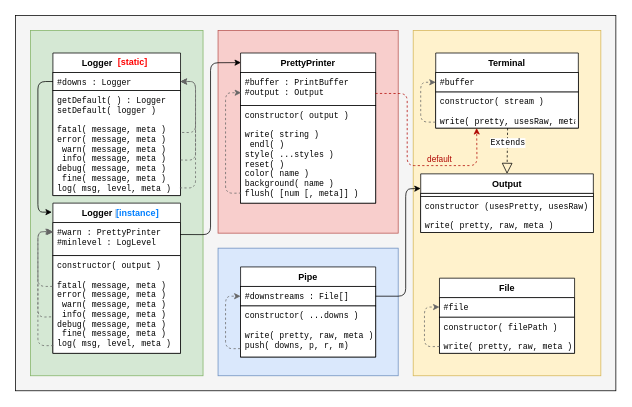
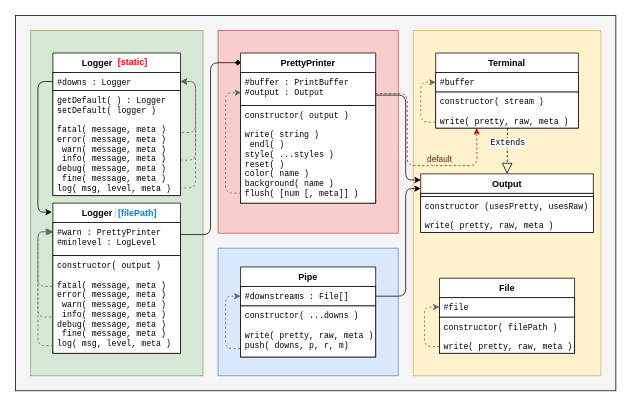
  <mxCell id="0" />
  <mxCell id="1" parent="0" />
  <mxCell id="2" value="" style="rounded=0;whiteSpace=wrap;html=1;shadow=0;sketch=0;strokeWidth=1;fillColor=#f5f5f5;fontFamily=Courier New;fontSize=11;fontColor=#333333;" parent="1" vertex="1"><mxGeometry y="20" width="800" height="500" as="geometry" x="20" /></mxCell>
  <mxCell id="3" value="" style="rounded=0;whiteSpace=wrap;html=1;shadow=0;sketch=0;strokeColor=#6c8ebf;strokeWidth=1;fillColor=#dae8fc;fontFamily=Helvetica;fontSize=12;" parent="1" vertex="1"><mxGeometry x="290" y="330" width="240" height="170" as="geometry" /></mxCell>
  <mxCell id="4" value="" style="rounded=0;whiteSpace=wrap;html=1;fillColor=#d5e8d4;strokeColor=#82b366;" parent="1" vertex="1"><mxGeometry x="40" y="40" width="230" height="460" as="geometry" /></mxCell>
  <mxCell id="5" value="Logger [000000]" style="swimlane;fontStyle=1;align=center;verticalAlign=top;childLayout=stackLayout;horizontal=1;startSize=26;horizontalStack=0;resizeParent=1;resizeParentMax=0;resizeLast=0;collapsible=1;marginBottom=0;gradientColor=none;" parent="1" vertex="1"><mxGeometry x="70" y="70" width="170" height="190" as="geometry" /></mxCell>
  <mxCell id="6" value="#downs : Logger" style="text;align=left;verticalAlign=top;spacingLeft=4;spacingRight=4;overflow=hidden;rotatable=0;points=[[0,0.5],[1,0.5]];portConstraint=eastwest;fontFamily=Courier New;fontSize=11;fillColor=#ffffff;strokeColor=#000000;" parent="5" vertex="1"><mxGeometry y="26" width="170" height="24" as="geometry" /></mxCell>
  <mxCell id="7" value="getDefault( ) : Logger&#10;setDefault( logger )&#10;&#10;fatal( message, meta )&#10;error( message, meta )&#10; warn( message, meta )&#10; info( message, meta )&#10;debug( message, meta )&#10; fine( message, meta )&#10;log( msg, level, meta )" style="text;align=left;verticalAlign=top;spacingLeft=4;spacingRight=4;overflow=hidden;rotatable=0;points=[[0,0.5],[1,0.5]];portConstraint=eastwest;fontFamily=Courier New;fontSize=11;fillColor=#ffffff;strokeColor=#000000;" parent="5" vertex="1"><mxGeometry y="50" width="170" height="140" as="geometry" /></mxCell>
  <mxCell id="8" value="" style="endArrow=classic;html=1;dashed=1;fontFamily=Courier New;fontSize=11;exitX=1.012;exitY=0.399;exitDx=0;exitDy=0;exitPerimeter=0;entryX=1;entryY=0.5;entryDx=0;entryDy=0;strokeColor=#666666;" parent="5" source="7" target="6" edge="1"><mxGeometry width="50" height="50" relative="1" as="geometry"><mxPoint x="180" y="210" as="sourcePoint" /><mxPoint x="230" y="160" as="targetPoint" /><Array as="points"><mxPoint x="190" y="106" /><mxPoint x="190" y="38" /></Array></mxGeometry></mxCell>
  <mxCell id="9" value="" style="endArrow=classic;html=1;dashed=1;fontFamily=Courier New;fontSize=11;exitX=0.995;exitY=0.926;exitDx=0;exitDy=0;exitPerimeter=0;entryX=1;entryY=0.5;entryDx=0;entryDy=0;strokeColor=#666666;" parent="5" source="7" target="6" edge="1"><mxGeometry width="50" height="50" relative="1" as="geometry"><mxPoint x="182.04" y="115.86" as="sourcePoint" /><mxPoint x="180" y="48" as="targetPoint" /><Array as="points"><mxPoint x="190" y="180" /><mxPoint x="190" y="38" /></Array></mxGeometry></mxCell>
  <mxCell id="10" value="" style="endArrow=classic;html=1;dashed=1;fontFamily=Courier New;fontSize=11;exitX=1;exitY=0.75;exitDx=0;exitDy=0;entryX=1;entryY=0.5;entryDx=0;entryDy=0;strokeColor=#666666;" parent="5" source="5" target="6" edge="1"><mxGeometry width="50" height="50" relative="1" as="geometry"><mxPoint x="182.04" y="115.86" as="sourcePoint" /><mxPoint x="180" y="48" as="targetPoint" /><Array as="points"><mxPoint x="190" y="143" /><mxPoint x="190" y="38" /></Array></mxGeometry></mxCell>
  <mxCell id="11" value="" style="endArrow=classic;html=1;fontFamily=Courier New;fontSize=11;exitX=0;exitY=0.5;exitDx=0;exitDy=0;entryX=-0.008;entryY=0.06;entryDx=0;entryDy=0;entryPerimeter=0;" parent="1" source="6" target="12" edge="1"><mxGeometry width="50" height="50" relative="1" as="geometry"><mxPoint x="-120" y="190" as="sourcePoint" /><mxPoint x="-70" y="140" as="targetPoint" /><Array as="points"><mxPoint x="50" y="108" /><mxPoint x="50" y="282" /></Array></mxGeometry></mxCell>
  <mxCell id="12" value="Logger [000000]" style="swimlane;fontStyle=1;align=center;verticalAlign=top;childLayout=stackLayout;horizontal=1;startSize=26;horizontalStack=0;resizeParent=1;resizeParentMax=0;resizeLast=0;collapsible=1;marginBottom=0;gradientColor=none;" parent="1" vertex="1"><mxGeometry x="70" y="270" width="170" height="200" as="geometry" /></mxCell>
  <mxCell id="13" value="#warn : PrettyPrinter&#10;#minlevel : LogLevel" style="text;align=left;verticalAlign=top;spacingLeft=4;spacingRight=4;overflow=hidden;rotatable=0;points=[[0,0.5],[1,0.5]];portConstraint=eastwest;fillColor=#ffffff;strokeColor=#000000;fontFamily=Courier New;fontSize=11;" parent="12" vertex="1"><mxGeometry y="26" width="170" height="44" as="geometry" /></mxCell>
  <mxCell id="14" value="constructor( output )&#10;&#10;fatal( message, meta )&#10;error( message, meta )&#10; warn( message, meta )&#10; info( message, meta )&#10;debug( message, meta )&#10; fine( message, meta )&#10;log( msg, level, meta )" style="text;align=left;verticalAlign=top;spacingLeft=4;spacingRight=4;overflow=hidden;rotatable=0;points=[[0,0.5],[1,0.5]];portConstraint=eastwest;fillColor=#ffffff;strokeColor=#000000;fontFamily=Courier New;fontSize=11;" parent="12" vertex="1"><mxGeometry y="70" width="170" height="130" as="geometry" /></mxCell>
  <mxCell id="15" value="" style="endArrow=classic;html=1;dashed=1;fontFamily=Courier New;fontSize=11;entryX=-0.001;entryY=0.282;entryDx=0;entryDy=0;entryPerimeter=0;exitX=-0.004;exitY=0.315;exitDx=0;exitDy=0;exitPerimeter=0;strokeColor=#666666;" parent="12" source="14" target="13" edge="1"><mxGeometry width="50" height="50" relative="1" as="geometry"><mxPoint x="-250" y="80" as="sourcePoint" /><mxPoint x="-200" y="30" as="targetPoint" /><Array as="points"><mxPoint x="-20" y="111" /><mxPoint x="-20" y="38" /></Array></mxGeometry></mxCell>
  <mxCell id="16" value="" style="endArrow=classic;html=1;dashed=1;fontFamily=Courier New;fontSize=11;exitX=0.003;exitY=0.922;exitDx=0;exitDy=0;exitPerimeter=0;entryX=0.003;entryY=0.282;entryDx=0;entryDy=0;entryPerimeter=0;strokeColor=#666666;" parent="12" source="14" target="13" edge="1"><mxGeometry width="50" height="50" relative="1" as="geometry"><mxPoint x="-180" y="100" as="sourcePoint" /><mxPoint x="-130" y="50" as="targetPoint" /><Array as="points"><mxPoint x="-20" y="190" /><mxPoint x="-20" y="38" /></Array></mxGeometry></mxCell>
  <mxCell id="17" value="" style="endArrow=classic;html=1;dashed=1;fontFamily=Courier New;fontSize=11;entryX=-0.008;entryY=0.269;entryDx=0;entryDy=0;entryPerimeter=0;exitX=-0.014;exitY=0.627;exitDx=0;exitDy=0;exitPerimeter=0;strokeColor=#666666;" parent="12" source="14" target="13" edge="1"><mxGeometry width="50" height="50" relative="1" as="geometry"><mxPoint x="-100" y="190" as="sourcePoint" /><mxPoint x="-120" y="40" as="targetPoint" /><Array as="points"><mxPoint x="-20" y="152" /><mxPoint x="-20" y="38" /></Array></mxGeometry></mxCell>
  <mxCell id="18" value="" style="rounded=0;whiteSpace=wrap;html=1;shadow=0;sketch=0;strokeColor=#b85450;strokeWidth=1;fillColor=#f8cecc;fontFamily=Helvetica;fontSize=12;" parent="1" vertex="1"><mxGeometry x="290" y="40" width="240" height="270" as="geometry" /></mxCell>
- <mxCell id="19" value="" style="endArrow=classic;html=1;fontFamily=Helvetica;fontSize=12;entryX=0.003;entryY=0.064;entryDx=0;entryDy=0;entryPerimeter=0;exitX=0.997;exitY=0.36;exitDx=0;exitDy=0;exitPerimeter=0;" parent="1" source="13" target="20" edge="1"><mxGeometry width="50" height="50" relative="1" as="geometry"><mxPoint x="250" y="280" as="sourcePoint" /><mxPoint x="300" y="230" as="targetPoint" /><Array as="points"><mxPoint x="280" y="312" /><mxPoint x="280" y="83" /></Array></mxGeometry></mxCell>
+ <mxCell id="19" value="" style="endArrow=diamond;html=1;fontFamily=Helvetica;fontSize=12;entryX=0.003;entryY=0.064;entryDx=0;entryDy=0;entryPerimeter=0;exitX=0.997;exitY=0.36;exitDx=0;exitDy=0;exitPerimeter=0;" parent="1" source="13" target="20" edge="1"><mxGeometry width="50" height="50" relative="1" as="geometry"><mxPoint x="250" y="280" as="sourcePoint" /><mxPoint x="300" y="230" as="targetPoint" /><Array as="points"><mxPoint x="280" y="312" /><mxPoint x="280" y="83" /></Array></mxGeometry></mxCell>
  <mxCell id="20" value="PrettyPrinter" style="swimlane;fontStyle=1;align=center;verticalAlign=top;childLayout=stackLayout;horizontal=1;startSize=26;horizontalStack=0;resizeParent=1;resizeParentMax=0;resizeLast=0;collapsible=1;marginBottom=0;rounded=0;shadow=0;sketch=0;strokeColor=#000000;strokeWidth=1;fillColor=#ffffff;gradientColor=none;fontFamily=Helvetica;fontSize=12;" parent="1" vertex="1"><mxGeometry x="320" y="70" width="180" height="200" as="geometry" /></mxCell>
  <mxCell id="21" value="#buffer : PrintBuffer&#10;#output : Output" style="text;align=left;verticalAlign=top;spacingLeft=4;spacingRight=4;overflow=hidden;rotatable=0;points=[[0,0.5],[1,0.5]];portConstraint=eastwest;fillColor=#ffffff;strokeColor=#000000;fontFamily=Courier New;fontSize=11;" parent="20" vertex="1"><mxGeometry y="26" width="180" height="44" as="geometry" /></mxCell>
  <mxCell id="22" value="constructor( output )&#10;&#10;write( string )&#10; endl( )&#10;style( ...styles )&#10;reset( )&#10;color( name )&#10;background( name )&#10;flush( [num [, meta]] )" style="text;align=left;verticalAlign=top;spacingLeft=4;spacingRight=4;overflow=hidden;rotatable=0;points=[[0,0.5],[1,0.5]];portConstraint=eastwest;fillColor=#ffffff;strokeColor=#000000;fontFamily=Courier New;fontSize=11;" parent="20" vertex="1"><mxGeometry y="70" width="180" height="130" as="geometry" /></mxCell>
  <mxCell id="23" value="" style="endArrow=classic;html=1;fontFamily=Courier New;fontSize=11;exitX=0.004;exitY=0.897;exitDx=0;exitDy=0;exitPerimeter=0;entryX=0.004;entryY=0.611;entryDx=0;entryDy=0;entryPerimeter=0;dashed=1;strokeColor=#666666;" parent="20" source="22" target="21" edge="1"><mxGeometry width="50" height="50" relative="1" as="geometry"><mxPoint x="240" y="180" as="sourcePoint" /><mxPoint x="290" y="130" as="targetPoint" /><Array as="points"><mxPoint x="-20" y="187" /><mxPoint x="-20" y="53" /></Array></mxGeometry></mxCell>
  <mxCell id="24" value="Pipe" style="swimlane;fontStyle=1;align=center;verticalAlign=top;childLayout=stackLayout;horizontal=1;startSize=26;horizontalStack=0;resizeParent=1;resizeParentMax=0;resizeLast=0;collapsible=1;marginBottom=0;rounded=0;shadow=0;sketch=0;strokeColor=#000000;strokeWidth=1;fillColor=#ffffff;gradientColor=none;fontFamily=Helvetica;fontSize=12;" parent="1" vertex="1"><mxGeometry x="320" y="355" width="180" height="120" as="geometry" /></mxCell>
  <mxCell id="25" value="#downstreams : File[]" style="text;align=left;verticalAlign=top;spacingLeft=4;spacingRight=4;overflow=hidden;rotatable=0;points=[[0,0.5],[1,0.5]];portConstraint=eastwest;fillColor=#ffffff;strokeColor=#000000;fontFamily=Courier New;fontSize=11;" parent="24" vertex="1"><mxGeometry y="26" width="180" height="26" as="geometry" /></mxCell>
  <mxCell id="26" value="constructor( ...downs )&#10;&#10;write( pretty, raw, meta )&#10;push( downs, p, r, m)" style="text;align=left;verticalAlign=top;spacingLeft=4;spacingRight=4;overflow=hidden;rotatable=0;points=[[0,0.5],[1,0.5]];portConstraint=eastwest;fillColor=#ffffff;strokeColor=#000000;fontFamily=Courier New;fontSize=11;" parent="24" vertex="1"><mxGeometry y="52" width="180" height="68" as="geometry" /></mxCell>
  <mxCell id="27" value="" style="endArrow=classic;html=1;fontFamily=Courier New;fontSize=11;exitX=-0.002;exitY=0.836;exitDx=0;exitDy=0;exitPerimeter=0;entryX=0;entryY=0.5;entryDx=0;entryDy=0;dashed=1;strokeColor=#666666;" parent="24" source="26" target="25" edge="1"><mxGeometry width="50" height="50" relative="1" as="geometry"><mxPoint x="-470" as="sourcePoint" /><mxPoint x="-420" y="-50" as="targetPoint" /><Array as="points"><mxPoint x="-20" y="109" /><mxPoint x="-20" y="39" /></Array></mxGeometry></mxCell>
  <mxCell id="28" value="" style="rounded=0;whiteSpace=wrap;html=1;shadow=0;sketch=0;strokeColor=#d6b656;strokeWidth=1;fillColor=#fff2cc;fontFamily=Courier New;fontSize=11;" parent="1" vertex="1"><mxGeometry x="550" y="40" width="250" height="460" as="geometry" /></mxCell>
  <mxCell id="29" value="Output" style="swimlane;fontStyle=1;align=center;verticalAlign=top;childLayout=stackLayout;horizontal=1;startSize=26;horizontalStack=0;resizeParent=1;resizeParentMax=0;resizeLast=0;collapsible=1;marginBottom=0;rounded=0;shadow=0;sketch=0;strokeColor=#000000;strokeWidth=1;fillColor=#ffffff;gradientColor=none;fontFamily=Helvetica;fontSize=12;" parent="1" vertex="1"><mxGeometry x="560" y="231" width="230" height="78" as="geometry" /></mxCell>
  <mxCell id="30" value="" style="text;align=left;verticalAlign=top;spacingLeft=4;spacingRight=4;overflow=hidden;rotatable=0;points=[[0,0.5],[1,0.5]];portConstraint=eastwest;fillColor=#ffffff;strokeColor=#000000;fontFamily=Courier New;fontSize=11;" parent="29" vertex="1"><mxGeometry y="26" width="230" height="4" as="geometry" /></mxCell>
  <mxCell id="31" value="constructor (usesPretty, usesRaw)&#10;&#10;write( pretty, raw, meta )" style="text;align=left;verticalAlign=top;spacingLeft=4;spacingRight=4;overflow=hidden;rotatable=0;points=[[0,0.5],[1,0.5]];portConstraint=eastwest;fillColor=#ffffff;strokeColor=#000000;fontFamily=Courier New;fontSize=11;" parent="29" vertex="1"><mxGeometry y="30" width="230" height="48" as="geometry" /></mxCell>
  <mxCell id="32" value="File" style="swimlane;fontStyle=1;align=center;verticalAlign=top;childLayout=stackLayout;horizontal=1;startSize=26;horizontalStack=0;resizeParent=1;resizeParentMax=0;resizeLast=0;collapsible=1;marginBottom=0;rounded=0;shadow=0;sketch=0;strokeColor=#000000;strokeWidth=1;fillColor=#ffffff;gradientColor=none;fontFamily=Helvetica;fontSize=12;" parent="1" vertex="1"><mxGeometry x="585" y="370" width="180" height="100" as="geometry" /></mxCell>
  <mxCell id="33" value="#file" style="text;align=left;verticalAlign=top;spacingLeft=4;spacingRight=4;overflow=hidden;rotatable=0;points=[[0,0.5],[1,0.5]];portConstraint=eastwest;fillColor=#ffffff;strokeColor=#000000;fontFamily=Courier New;fontSize=11;" parent="32" vertex="1"><mxGeometry y="26" width="180" height="26" as="geometry" /></mxCell>
  <mxCell id="34" value="constructor( filePath )&#10;&#10;write( pretty, raw, meta )" style="text;align=left;verticalAlign=top;spacingLeft=4;spacingRight=4;overflow=hidden;rotatable=0;points=[[0,0.5],[1,0.5]];portConstraint=eastwest;fillColor=#ffffff;strokeColor=#000000;fontFamily=Courier New;fontSize=11;" parent="32" vertex="1"><mxGeometry y="52" width="180" height="48" as="geometry" /></mxCell>
  <mxCell id="35" value="Terminal" style="swimlane;fontStyle=1;align=center;verticalAlign=top;childLayout=stackLayout;horizontal=1;startSize=26;horizontalStack=0;resizeParent=1;resizeParentMax=0;resizeLast=0;collapsible=1;marginBottom=0;rounded=0;shadow=0;sketch=0;strokeColor=#000000;strokeWidth=1;fillColor=#ffffff;gradientColor=none;fontFamily=Helvetica;fontSize=12;" parent="1" vertex="1"><mxGeometry x="580" y="70" width="190" height="100" as="geometry" /></mxCell>
  <mxCell id="36" value="#buffer" style="text;align=left;verticalAlign=top;spacingLeft=4;spacingRight=4;overflow=hidden;rotatable=0;points=[[0,0.5],[1,0.5]];portConstraint=eastwest;fillColor=#ffffff;strokeColor=#000000;fontFamily=Courier New;fontSize=11;" parent="35" vertex="1"><mxGeometry y="26" width="190" height="26" as="geometry" /></mxCell>
- <mxCell id="37" value="constructor( stream )&#10;&#10;write( pretty, usesRaw, meta )" style="text;align=left;verticalAlign=top;spacingLeft=4;spacingRight=4;overflow=hidden;rotatable=0;points=[[0,0.5],[1,0.5]];portConstraint=eastwest;fillColor=#ffffff;strokeColor=#000000;fontFamily=Courier New;fontSize=11;" parent="35" vertex="1"><mxGeometry y="52" width="190" height="48" as="geometry" /></mxCell>
+ <mxCell id="37" value="constructor( stream )&#10;&#10;write( pretty, raw, meta )" style="text;align=left;verticalAlign=top;spacingLeft=4;spacingRight=4;overflow=hidden;rotatable=0;points=[[0,0.5],[1,0.5]];portConstraint=eastwest;fillColor=#ffffff;strokeColor=#000000;fontFamily=Courier New;fontSize=11;" parent="35" vertex="1"><mxGeometry y="52" width="190" height="48" as="geometry" /></mxCell>
  <mxCell id="38" value="" style="endArrow=classic;html=1;fontFamily=Courier New;fontSize=11;exitX=-0.002;exitY=0.836;exitDx=0;exitDy=0;exitPerimeter=0;entryX=0;entryY=0.5;entryDx=0;entryDy=0;dashed=1;strokeColor=#666666;" parent="35" source="37" target="36" edge="1"><mxGeometry width="50" height="50" relative="1" as="geometry"><mxPoint x="-470" as="sourcePoint" /><mxPoint x="-420" y="-50" as="targetPoint" /><Array as="points"><mxPoint x="-20" y="92" /><mxPoint x="-20" y="39" /></Array></mxGeometry></mxCell>
  <mxCell id="39" value="Extends" style="endArrow=block;endSize=12;endFill=0;html=1;dashed=1;fontFamily=Courier New;fontSize=11;exitX=0.504;exitY=1.003;exitDx=0;exitDy=0;entryX=0.5;entryY=0;entryDx=0;entryDy=0;exitPerimeter=0;" parent="1" source="37" target="29" edge="1"><mxGeometry x="-0.333" width="160" relative="1" as="geometry"><mxPoint x="769.43" y="240" as="sourcePoint" /><mxPoint x="769.43" y="180" as="targetPoint" /><mxPoint as="offset" /></mxGeometry></mxCell>
+ <mxCell id="40" value="" style="endArrow=classic;html=1;fontFamily=Courier New;fontSize=11;exitX=1;exitY=0.684;exitDx=0;exitDy=0;entryX=0.001;entryY=0.105;entryDx=0;entryDy=0;entryPerimeter=0;exitPerimeter=0;" parent="1" source="21" target="29" edge="1"><mxGeometry width="50" height="50" relative="1" as="geometry"><mxPoint x="930" y="300" as="sourcePoint" /><mxPoint x="940" y="400" as="targetPoint" /><Array as="points"><mxPoint x="540" y="126" /><mxPoint x="540" y="239" /></Array></mxGeometry></mxCell>
  <mxCell id="41" value="" style="endArrow=classic;html=1;exitX=0.998;exitY=0.633;exitDx=0;exitDy=0;exitPerimeter=0;entryX=0.287;entryY=1;entryDx=0;entryDy=0;entryPerimeter=0;dashed=1;endFill=1;strokeColor=#B00600;" parent="1" source="21" target="37" edge="1"><mxGeometry relative="1" as="geometry"><mxPoint x="500" y="-10" as="sourcePoint" /><mxPoint x="600" y="-10" as="targetPoint" /><Array as="points"><mxPoint x="542" y="124" /><mxPoint x="542" y="220" /><mxPoint x="635" y="220" /></Array></mxGeometry></mxCell>
  <mxCell id="42" value="default" style="edgeLabel;resizable=0;html=1;align=center;verticalAlign=middle;labelBackgroundColor=none;fontColor=#B00600;" parent="41" connectable="0" vertex="1"><mxGeometry relative="1" as="geometry"><mxPoint x="40" y="-8.48" as="offset" /></mxGeometry></mxCell>
  <mxCell id="43" value="" style="endArrow=classic;html=1;fontFamily=Courier New;fontSize=11;entryX=0;entryY=0.5;entryDx=0;entryDy=0;dashed=1;strokeColor=#666666;" parent="1" edge="1"><mxGeometry width="50" height="50" relative="1" as="geometry"><mxPoint x="585" y="461" as="sourcePoint" /><mxPoint x="585" y="408.44" as="targetPoint" /><Array as="points"><mxPoint x="565" y="461.44" /><mxPoint x="565" y="408.44" /></Array></mxGeometry></mxCell>
- <mxCell id="44" value="[instance]" style="text;html=1;strokeColor=none;align=center;verticalAlign=middle;whiteSpace=wrap;rounded=0;labelBackgroundColor=none;fontColor=#007FFF;fillColor=#ffffff;fontStyle=1" parent="1" vertex="1"><mxGeometry x="153" y="273" width="60" height="20" as="geometry" /></mxCell>
+ <mxCell id="44" value="[filePath]" style="text;html=1;strokeColor=none;align=center;verticalAlign=middle;whiteSpace=wrap;rounded=0;labelBackgroundColor=none;fontColor=#007FFF;fillColor=#ffffff;fontStyle=1" parent="1" vertex="1"><mxGeometry x="153" y="273" width="60" height="20" as="geometry" /></mxCell>
  <mxCell id="45" value="[static]&amp;nbsp; &amp;nbsp; &amp;nbsp;" style="text;html=1;strokeColor=none;align=center;verticalAlign=middle;whiteSpace=wrap;rounded=0;labelBackgroundColor=none;fillColor=#ffffff;fontStyle=1;fontColor=#FF0000;" parent="1" vertex="1"><mxGeometry x="152" y="73" width="66" height="20" as="geometry" /></mxCell>
  <mxCell id="46" value="" style="endArrow=classic;html=1;exitX=1;exitY=0.5;exitDx=0;exitDy=0;entryX=0;entryY=0.25;entryDx=0;entryDy=0;" edge="1" parent="1" source="25" target="29"><mxGeometry width="50" height="50" relative="1" as="geometry"><mxPoint x="890" y="370" as="sourcePoint" /><mxPoint x="560" y="242" as="targetPoint" /><Array as="points"><mxPoint x="540" y="394" /><mxPoint x="540" y="251" /></Array></mxGeometry></mxCell>
